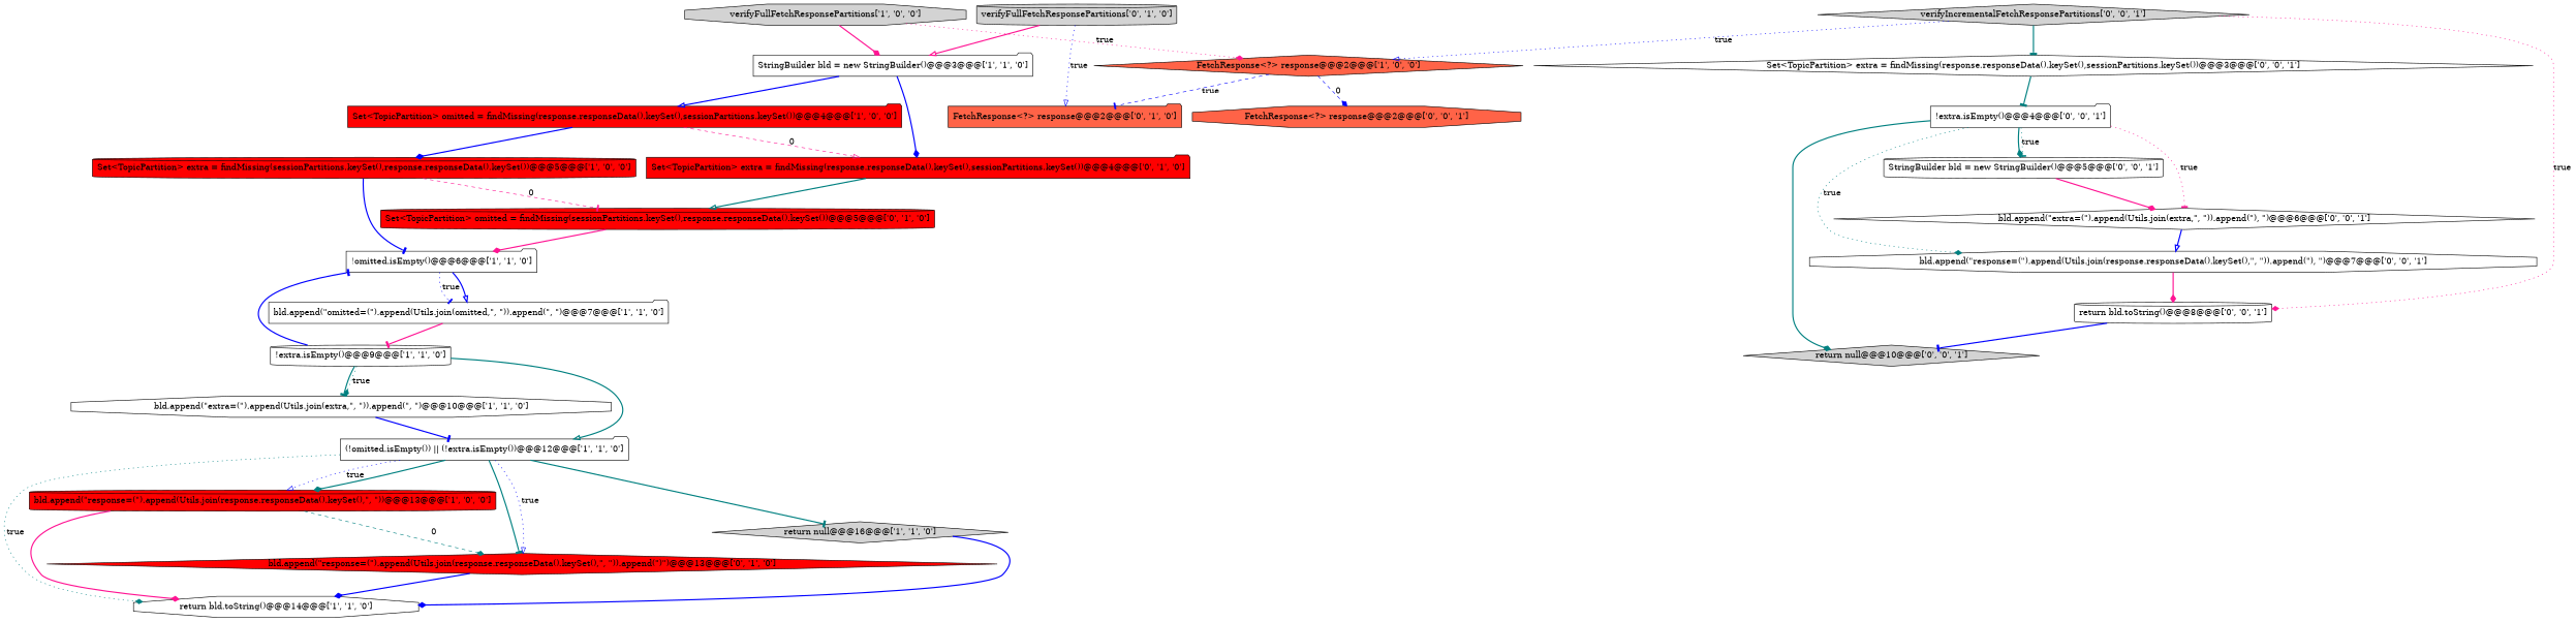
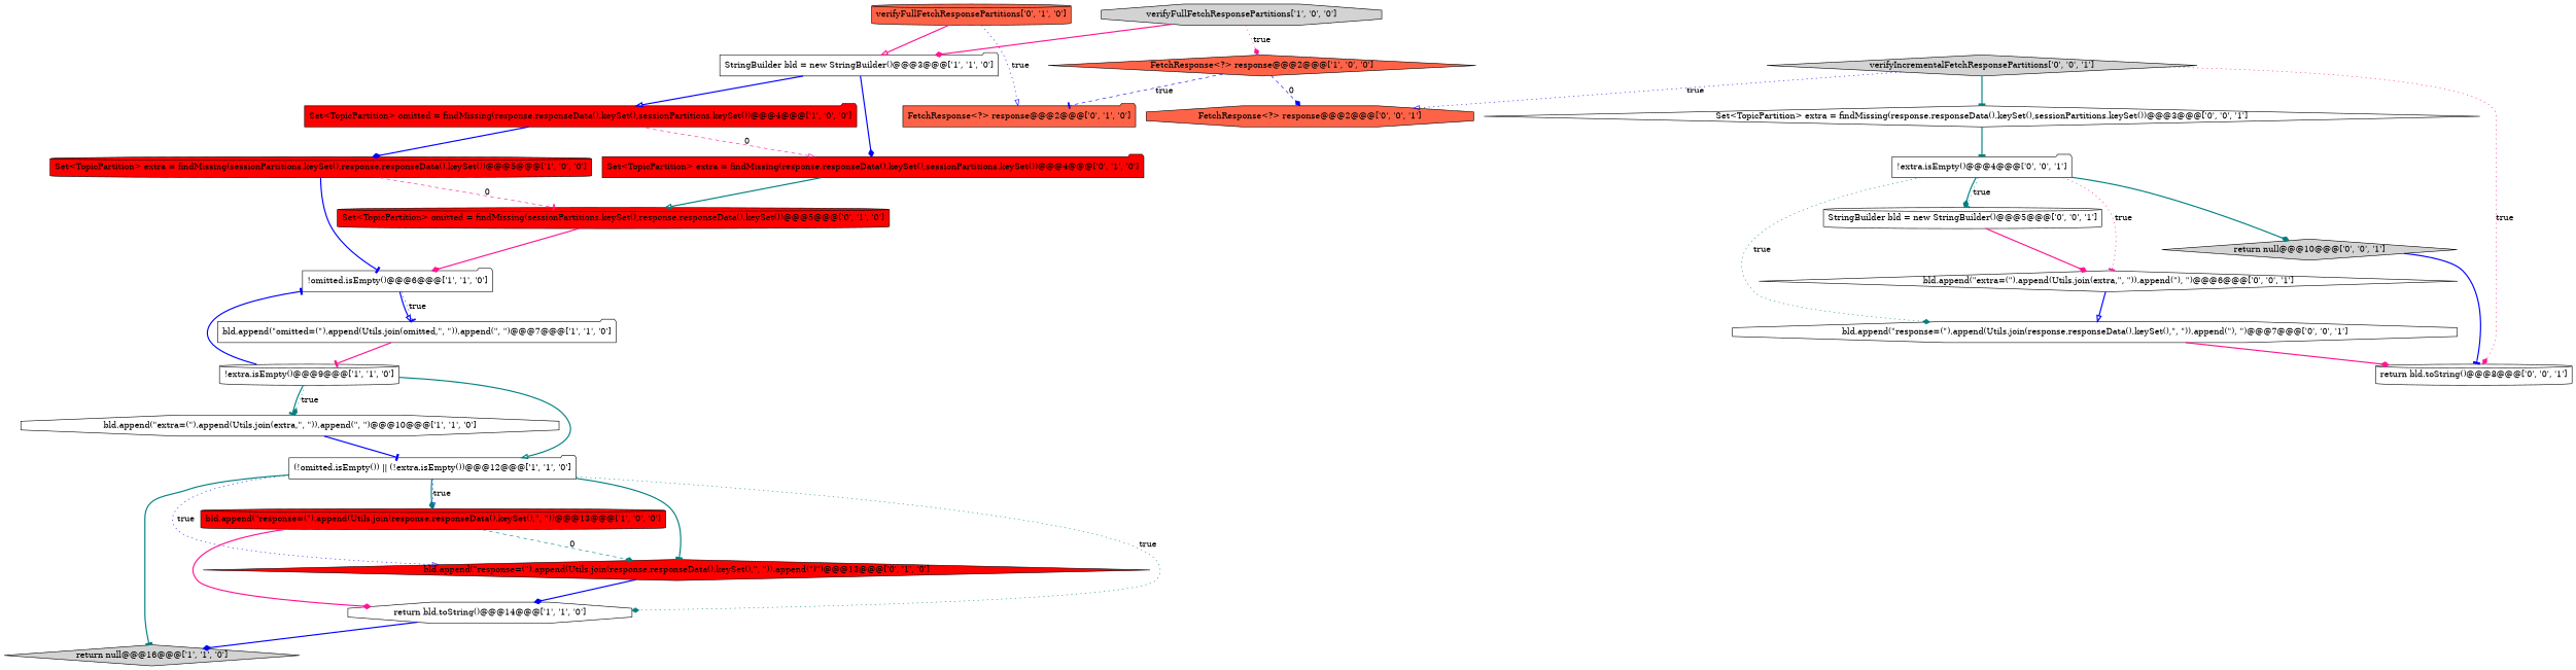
  digraph {
    node [fillcolor=white shape=folder style=filled]
    edge [arrowhead=diamond color=blue style=bold]
    n1 [fillcolor=red label="Set<TopicPartition> omitted = findMissing(response.responseData().keySet(),sessionPartitions.keySet())@@@4@@@['1', '0', '0']"]
    n2 [fillcolor=red label="Set<TopicPartition> extra = findMissing(response.responseData().keySet(),sessionPartitions.keySet())@@@4@@@['0', '1', '0']"]
    n3 [fillcolor=red label="Set<TopicPartition> extra = findMissing(sessionPartitions.keySet(),response.responseData().keySet())@@@5@@@['1', '0', '0']" shape=cylinder]
    n4 [fillcolor=red label="Set<TopicPartition> omitted = findMissing(sessionPartitions.keySet(),response.responseData().keySet())@@@5@@@['0', '1', '0']" shape=cylinder]
    n5 [label="!omitted.isEmpty()@@@6@@@['1', '1', '0']"]
    n6 [fillcolor=tomato label="FetchResponse<?> response@@@2@@@['1', '0', '0']" shape=diamond]
    n7 [fillcolor=tomato label="FetchResponse<?> response@@@2@@@['0', '1', '0']"]
    n8 [fillcolor=tomato label="FetchResponse<?> response@@@2@@@['0', '0', '1']" shape=octagon]
    n9 [fillcolor=lightgray label="verifyFullFetchResponsePartitions['1', '0', '0']" shape=octagon]
    n10 [label="StringBuilder bld = new StringBuilder()@@@3@@@['1', '1', '0']"]
    n11 [label="bld.append(\"extra=(\").append(Utils.join(extra,\", \")).append(\"), \")@@@6@@@['0', '0', '1']" shape=diamond]
    n12 [label="bld.append(\"response=(\").append(Utils.join(response.responseData().keySet(),\", \")).append(\"), \")@@@7@@@['0', '0', '1']" shape=octagon]
    n13 [label="return bld.toString()@@@8@@@['0', '0', '1']" shape=cylinder]
    n14 [label="bld.append(\"extra=(\").append(Utils.join(extra,\", \")).append(\", \")@@@10@@@['1', '1', '0']" shape=octagon]
    n15 [label="(!omitted.isEmpty()) || (!extra.isEmpty())@@@12@@@['1', '1', '0']"]
    n16 [fillcolor=red label="bld.append(\"response=(\").append(Utils.join(response.responseData().keySet(),\", \"))@@@13@@@['1', '0', '0']" shape=cylinder]
    n17 [label="return bld.toString()@@@14@@@['1', '1', '0']" shape=octagon]
    n18 [fillcolor=red label="bld.append(\"response=(\").append(Utils.join(response.responseData().keySet(),\", \")).append(\")\")@@@13@@@['0', '1', '0']" shape=diamond]
    n19 [fillcolor=lightgray label="return null@@@16@@@['1', '1', '0']" shape=diamond]
-   n20 [fillcolor=lightgray label="verifyFullFetchResponsePartitions['0', '1', '0']" shape=cylinder]
+   n20 [fillcolor=tomato label="verifyFullFetchResponsePartitions['0', '1', '0']" shape=cylinder]
    n21 [fillcolor=lightgray label="verifyIncrementalFetchResponsePartitions['0', '0', '1']" shape=diamond]
    n22 [label="Set<TopicPartition> extra = findMissing(response.responseData().keySet(),sessionPartitions.keySet())@@@3@@@['0', '0', '1']" shape=diamond]
    n23 [label="!extra.isEmpty()@@@4@@@['0', '0', '1']"]
    n24 [fillcolor=lightgray label="return null@@@10@@@['0', '0', '1']" shape=diamond]
    n25 [label="!extra.isEmpty()@@@9@@@['1', '1', '0']" shape=cylinder]
    n26 [label="bld.append(\"omitted=(\").append(Utils.join(omitted,\", \")).append(\", \")@@@7@@@['1', '1', '0']"]
    n27 [label="StringBuilder bld = new StringBuilder()@@@5@@@['0', '0', '1']" shape=cylinder]
    n1 -> n2 [arrowhead=onormal color=deeppink label=0 style=dashed]
    n1 -> n3
    n2 -> n4 [arrowhead=onormal color=teal]
    n3 -> n4 [arrowhead=tee color=deeppink label=0 style=dashed]
    n3 -> n5 [arrowhead=tee]
    n4 -> n5 [color=deeppink]
    n5 -> n26 [arrowhead=tee label=true style=dotted]
    n5 -> n26 [arrowhead=onormal]
    n6 -> n7 [arrowhead=tee label=true style=dashed]
    n6 -> n8 [label=0 style=dashed]
    n9 -> n6 [color=deeppink label=true style=dotted]
    n9 -> n10 [color=deeppink]
    n10 -> n1 [arrowhead=onormal]
    n10 -> n2
    n11 -> n12 [arrowhead=onormal]
    n12 -> n13 [color=deeppink]
-   n13 -> n24 [arrowhead=tee]
+   n24 -> n13 [arrowhead=tee]
    n14 -> n15 [arrowhead=tee]
    n15 -> n16 [arrowhead=onormal label=true style=dotted]
    n15 -> n16 [color=teal]
    n15 -> n17 [color=teal label=true style=dotted]
    n15 -> n18 [arrowhead=tee color=teal]
    n15 -> n18 [arrowhead=onormal label=true style=dotted]
    n15 -> n19 [arrowhead=tee color=teal]
    n16 -> n17 [color=deeppink]
    n16 -> n18 [color=teal label=0 style=dashed]
-   n19 -> n17
+   n17 -> n19
    n18 -> n17
    n20 -> n7 [arrowhead=onormal label=true style=dotted]
    n20 -> n10 [arrowhead=onormal color=deeppink]
-   n21 -> n6 [arrowhead=onormal label=true style=dotted]
+   n21 -> n8 [arrowhead=onormal label=true style=dotted]
    n21 -> n13 [color=deeppink label=true style=dotted]
    n21 -> n22 [arrowhead=tee color=teal]
    n22 -> n23 [arrowhead=tee color=teal]
    n23 -> n11 [arrowhead=tee color=deeppink label=true style=dotted]
    n23 -> n12 [color=teal label=true style=dotted]
    n23 -> n24 [color=teal]
    n23 -> n27 [color=teal]
    n23 -> n27 [arrowhead=tee color=teal label=true style=dotted]
    n25 -> n5 [arrowhead=tee]
    n25 -> n14 [color=teal label=true style=dotted]
    n25 -> n14 [arrowhead=tee color=teal]
    n25 -> n15 [arrowhead=onormal color=teal]
    n26 -> n25 [arrowhead=tee color=deeppink]
    n27 -> n11 [color=deeppink]
  }
